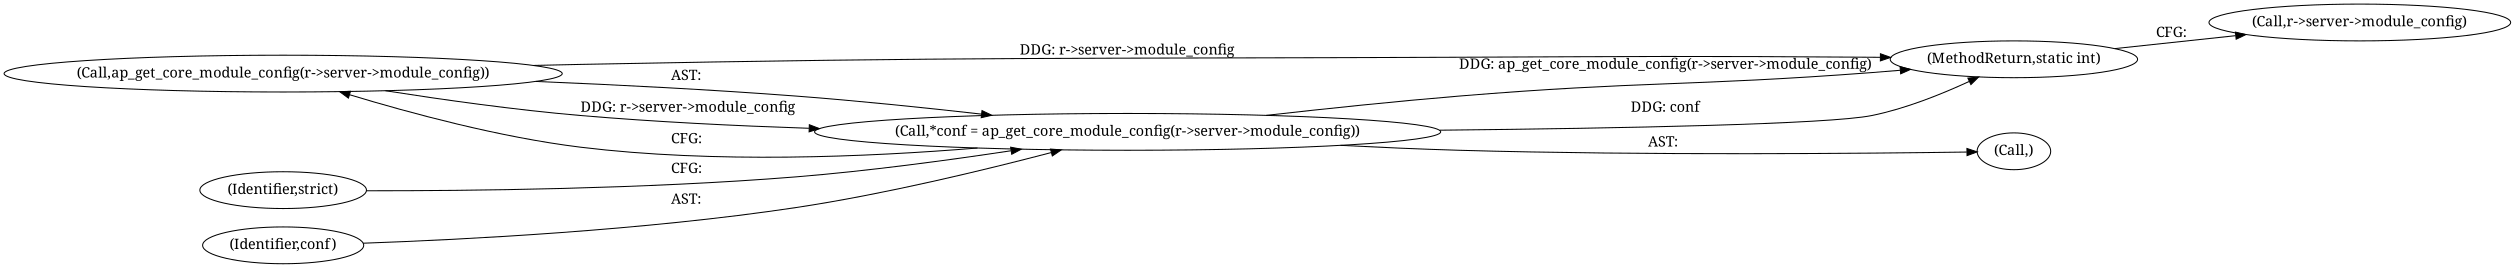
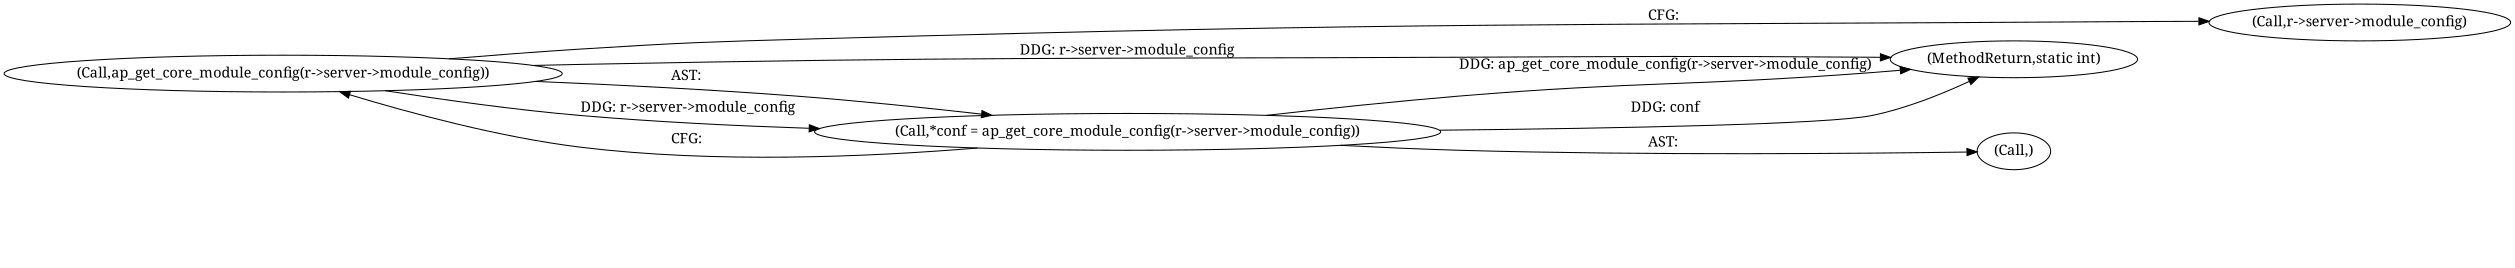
  digraph {
    fontname="Noto Serif"
    rankdir=LR
    node [fontname="Noto Serif"]
    edge [fontname="Noto Serif"]
    n1 [label="(Call,ap_get_core_module_config(r->server->module_config))"]
    n2 [label="(Call,*conf = ap_get_core_module_config(r->server->module_config))"]
    n3 [label="(Call,r->server->module_config)"]
    n4 [label="(MethodReturn,static int)"]
    n5 [label="(Call,)"]
-   n6 [label="(Identifier,strict)"]
-   n7 [label="(Identifier,conf)"]
    n1 -> n2 [label="AST: "]
    n1 -> n2 [label="DDG: r->server->module_config"]
-   n4 -> n3 [label="CFG: "]
+   n1 -> n3 [label="CFG: "]
    n1 -> n4 [label="DDG: r->server->module_config"]
    n2 -> n1 [label="CFG: "]
    n2 -> n4 [label="DDG: ap_get_core_module_config(r->server->module_config)"]
    n2 -> n4 [label="DDG: conf"]
    n2 -> n5 [label="AST: "]
-   n6 -> n2 [label="CFG: "]
-   n7 -> n2 [label="AST: "]
  }
